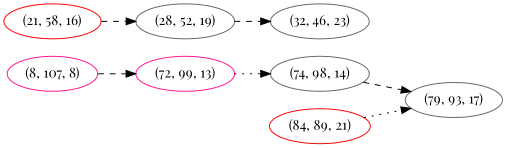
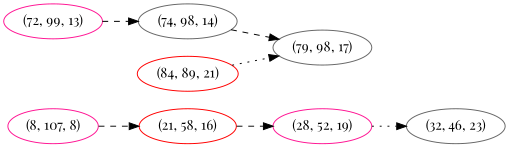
  digraph {
    fontname="Playfair Display"
    rankdir=LR
    node [color=deeppink fontname="Playfair Display"]
    edge [fontname="Playfair Display" style=dashed]
    "(8, 107, 8)"
    "(72, 99, 13)"
    "(74, 98, 14)" [color=gray40]
    "(21, 58, 16)" [color=red]
-   "(28, 52, 19)" [color=gray40]
+   "(28, 52, 19)"
    "(32, 46, 23)" [color=gray40]
-   "(79, 93, 17)" [color=gray40]
+   "(79, 93, 17)" [color=gray40 label="(79, 98, 17)"]
    "(84, 89, 21)" [color=red]
-   "(8, 107, 8)" -> "(72, 99, 13)"
-   "(72, 99, 13)" -> "(74, 98, 14)" [style=dotted]
+   "(8, 107, 8)" -> "(21, 58, 16)"
+   "(72, 99, 13)" -> "(74, 98, 14)"
    "(74, 98, 14)" -> "(79, 93, 17)"
    "(21, 58, 16)" -> "(28, 52, 19)"
-   "(28, 52, 19)" -> "(32, 46, 23)"
+   "(28, 52, 19)" -> "(32, 46, 23)" [style=dotted]
    "(84, 89, 21)" -> "(79, 93, 17)" [style=dotted]
  }
